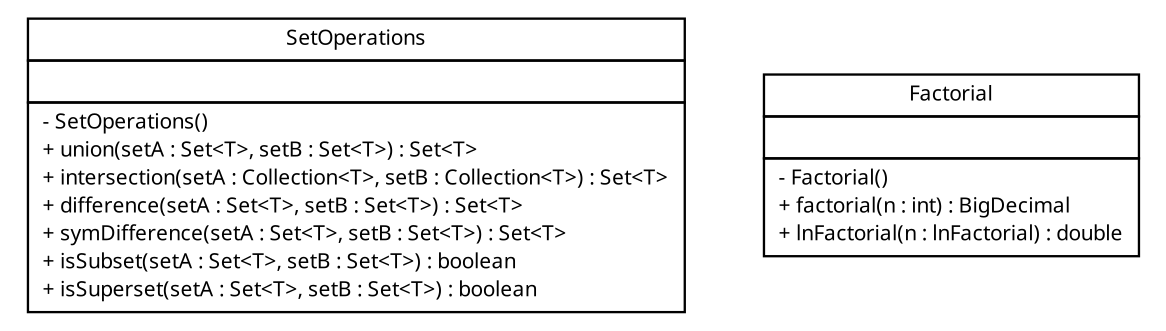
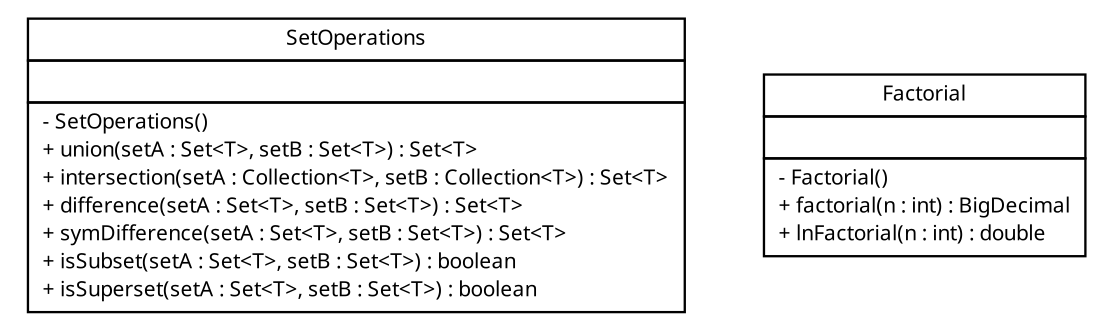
  digraph {
    nodesep=0.25
    ranksep=0.5
    node [fontcolor=black fontname="Trebuchet MS" fontsize=9.0 shape=plaintext]
    n1 [label=<<table title="broadwick.math.SetOperations" border="0" cellborder="1" cellspacing="0" cellpadding="2" port="p" href="./SetOperations.html"> 		<tr><td><table border="0" cellspacing="0" cellpadding="1"> <tr><td align="center" balign="center"><font face="Trebuchet MS"> SetOperations </font></td></tr> 		</table></td></tr> 		<tr><td><table border="0" cellspacing="0" cellpadding="1"> <tr><td align="left" balign="left">  </td></tr> 		</table></td></tr> 		<tr><td><table border="0" cellspacing="0" cellpadding="1"> <tr><td align="left" balign="left"> - SetOperations() </td></tr> <tr><td align="left" balign="left"> + union(setA : Set&lt;T&gt;, setB : Set&lt;T&gt;) : Set&lt;T&gt; </td></tr> <tr><td align="left" balign="left"> + intersection(setA : Collection&lt;T&gt;, setB : Collection&lt;T&gt;) : Set&lt;T&gt; </td></tr> <tr><td align="left" balign="left"> + difference(setA : Set&lt;T&gt;, setB : Set&lt;T&gt;) : Set&lt;T&gt; </td></tr> <tr><td align="left" balign="left"> + symDifference(setA : Set&lt;T&gt;, setB : Set&lt;T&gt;) : Set&lt;T&gt; </td></tr> <tr><td align="left" balign="left"> + isSubset(setA : Set&lt;T&gt;, setB : Set&lt;T&gt;) : boolean </td></tr> <tr><td align="left" balign="left"> + isSuperset(setA : Set&lt;T&gt;, setB : Set&lt;T&gt;) : boolean </td></tr> 		</table></td></tr> 		</table>>]
-   n2 [label=<<table title="broadwick.math.Factorial" border="0" cellborder="1" cellspacing="0" cellpadding="2" port="p" href="./Factorial.html"> 		<tr><td><table border="0" cellspacing="0" cellpadding="1"> <tr><td align="center" balign="center"><font face="Trebuchet MS"> Factorial </font></td></tr> 		</table></td></tr> 		<tr><td><table border="0" cellspacing="0" cellpadding="1"> <tr><td align="left" balign="left">  </td></tr> 		</table></td></tr> 		<tr><td><table border="0" cellspacing="0" cellpadding="1"> <tr><td align="left" balign="left"> - Factorial() </td></tr> <tr><td align="left" balign="left"> + factorial(n : int) : BigDecimal </td></tr> <tr><td align="left" balign="left"> + lnFactorial(n : lnFactorial) : double </td></tr> 		</table></td></tr> 		</table>>]
+   n2 [label=<<table title="broadwick.math.Factorial" border="0" cellborder="1" cellspacing="0" cellpadding="2" port="p" href="./Factorial.html"> 		<tr><td><table border="0" cellspacing="0" cellpadding="1"> <tr><td align="center" balign="center"><font face="Trebuchet MS"> Factorial </font></td></tr> 		</table></td></tr> 		<tr><td><table border="0" cellspacing="0" cellpadding="1"> <tr><td align="left" balign="left">  </td></tr> 		</table></td></tr> 		<tr><td><table border="0" cellspacing="0" cellpadding="1"> <tr><td align="left" balign="left"> - Factorial() </td></tr> <tr><td align="left" balign="left"> + factorial(n : int) : BigDecimal </td></tr> <tr><td align="left" balign="left"> + lnFactorial(n : int) : double </td></tr> 		</table></td></tr> 		</table>>]
  }
